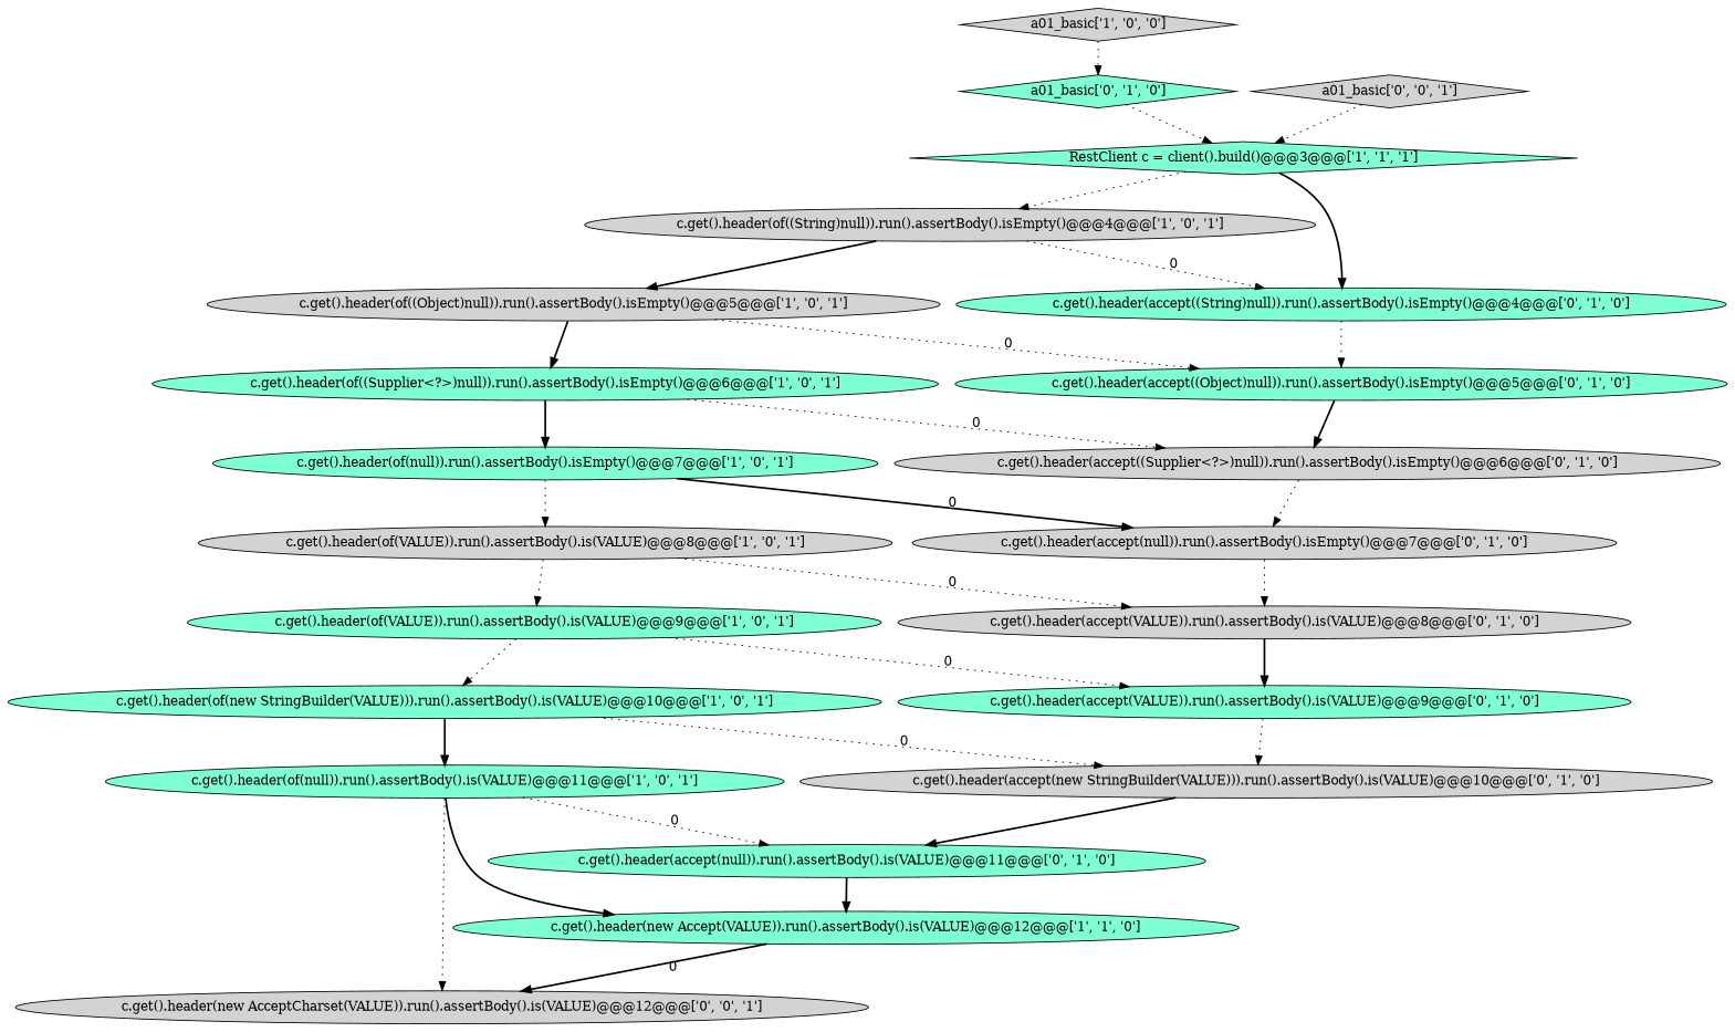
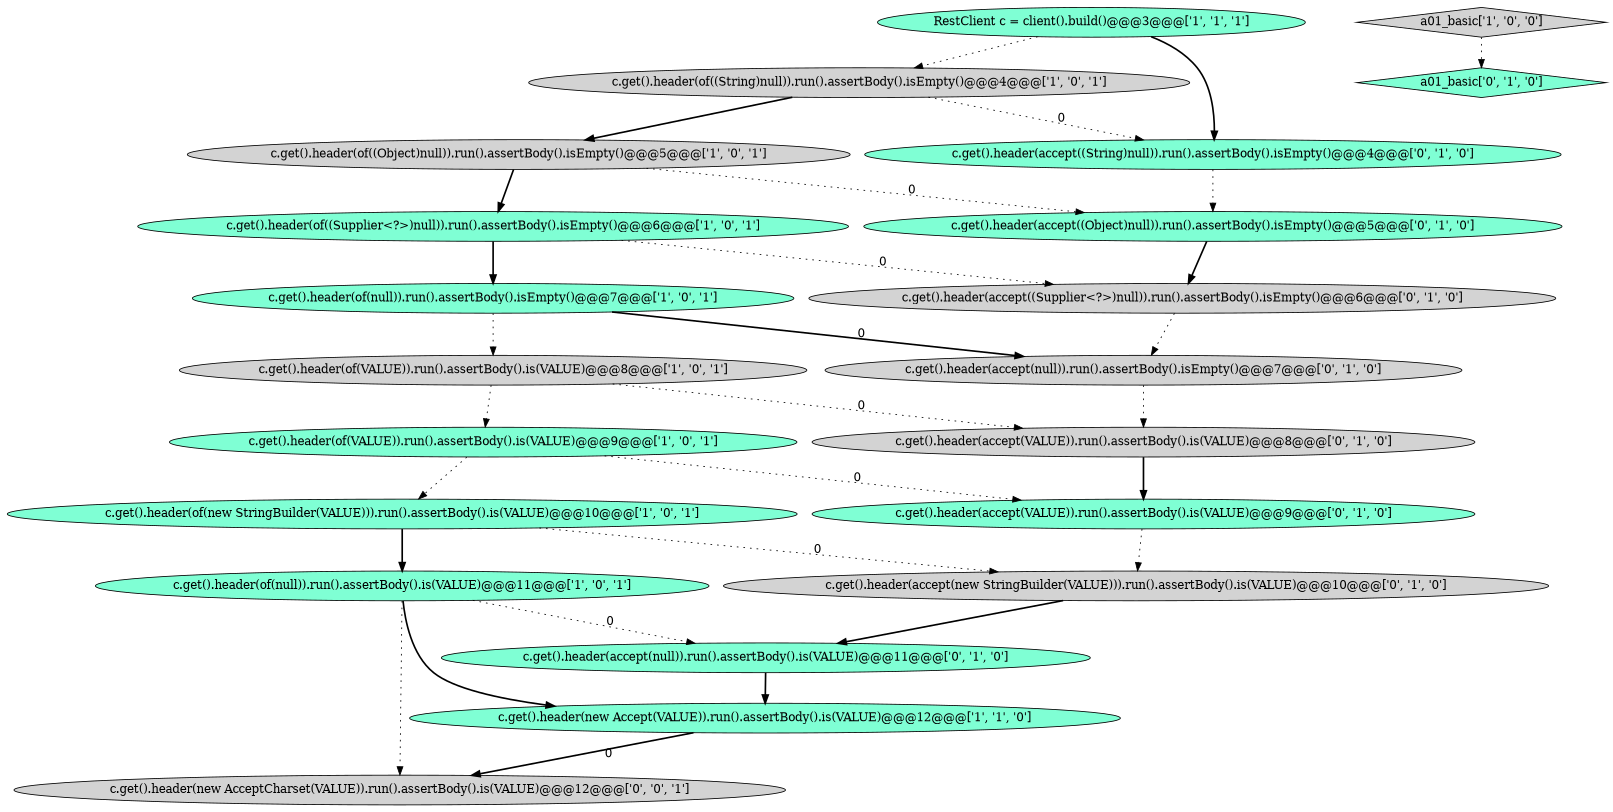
  digraph {
    node [fillcolor=aquamarine shape=ellipse style=filled]
    edge [style=dotted]
    n1 [fillcolor=lightgrey label="c.get().header(of(VALUE)).run().assertBody().is(VALUE)@@@8@@@['1', '0', '1']"]
    n2 [label="c.get().header(of(VALUE)).run().assertBody().is(VALUE)@@@9@@@['1', '0', '1']"]
    n3 [fillcolor=lightgrey label="c.get().header(accept(VALUE)).run().assertBody().is(VALUE)@@@8@@@['0', '1', '0']"]
    n4 [label="c.get().header(accept(VALUE)).run().assertBody().is(VALUE)@@@9@@@['0', '1', '0']"]
    n5 [label="c.get().header(of(new StringBuilder(VALUE))).run().assertBody().is(VALUE)@@@10@@@['1', '0', '1']"]
-   n6 [label="RestClient c = client().build()@@@3@@@['1', '1', '1']" shape=diamond]
+   n6 [label="RestClient c = client().build()@@@3@@@['1', '1', '1']"]
    n7 [fillcolor=lightgrey label="c.get().header(of((String)null)).run().assertBody().isEmpty()@@@4@@@['1', '0', '1']"]
    n8 [label="c.get().header(accept((String)null)).run().assertBody().isEmpty()@@@4@@@['0', '1', '0']"]
    n9 [fillcolor=lightgrey label="c.get().header(of((Object)null)).run().assertBody().isEmpty()@@@5@@@['1', '0', '1']"]
    n10 [label="c.get().header(accept((Object)null)).run().assertBody().isEmpty()@@@5@@@['0', '1', '0']"]
    n11 [fillcolor=lightgrey label="c.get().header(accept(new StringBuilder(VALUE))).run().assertBody().is(VALUE)@@@10@@@['0', '1', '0']"]
    n12 [label="c.get().header(of(null)).run().assertBody().is(VALUE)@@@11@@@['1', '0', '1']"]
    n13 [label="c.get().header(new Accept(VALUE)).run().assertBody().is(VALUE)@@@12@@@['1', '1', '0']"]
    n14 [fillcolor=lightgrey label="c.get().header(new AcceptCharset(VALUE)).run().assertBody().is(VALUE)@@@12@@@['0', '0', '1']"]
    n15 [label="c.get().header(of((Supplier<?>)null)).run().assertBody().isEmpty()@@@6@@@['1', '0', '1']"]
    n16 [label="c.get().header(of(null)).run().assertBody().isEmpty()@@@7@@@['1', '0', '1']"]
    n17 [fillcolor=lightgrey label="c.get().header(accept((Supplier<?>)null)).run().assertBody().isEmpty()@@@6@@@['0', '1', '0']"]
    n18 [fillcolor=lightgrey label="c.get().header(accept(null)).run().assertBody().isEmpty()@@@7@@@['0', '1', '0']"]
    n19 [label="a01_basic['0', '1', '0']" shape=diamond]
    n20 [fillcolor=lightgrey label="a01_basic['1', '0', '0']" shape=diamond]
-   n21 [fillcolor=lightgrey label="a01_basic['0', '0', '1']" shape=diamond]
    n22 [label="c.get().header(accept(null)).run().assertBody().is(VALUE)@@@11@@@['0', '1', '0']"]
    n1 -> n2
    n1 -> n3 [label=0]
    n2 -> n4 [label=0]
    n2 -> n5
    n3 -> n4 [style=bold]
    n4 -> n11
    n5 -> n11 [label=0]
    n5 -> n12 [style=bold]
    n6 -> n7
    n6 -> n8 [style=bold]
    n7 -> n8 [label=0]
    n7 -> n9 [style=bold]
    n8 -> n10
    n9 -> n10 [label=0]
    n9 -> n15 [style=bold]
    n10 -> n17 [style=bold]
    n11 -> n22 [style=bold]
    n12 -> n13 [style=bold]
    n12 -> n14
    n12 -> n22 [label=0]
    n13 -> n14 [label=0 style=bold]
    n15 -> n16 [style=bold]
    n15 -> n17 [label=0]
    n16 -> n1
    n16 -> n18 [label=0 style=bold]
    n17 -> n18
    n18 -> n3
-   n19 -> n6
    n20 -> n19
-   n21 -> n6
    n22 -> n13 [style=bold]
  }
